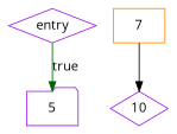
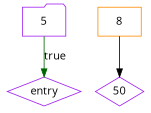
  digraph {
    fontname="Open Sans"
    node [color=purple fontname="Open Sans" shape=diamond]
    edge [arrowhead=normal fontname="Open Sans"]
    n1 [label=entry]
    5 [shape=folder]
-   7 [color=darkorange shape=box]
-   10
-   n1 -> 5 [color=darkgreen label=true]
+   7 [color=darkorange shape=box label=8]
+   10 [label=50]
+   5 -> n1 [color=darkgreen label=true]
    7 -> 10
  }
